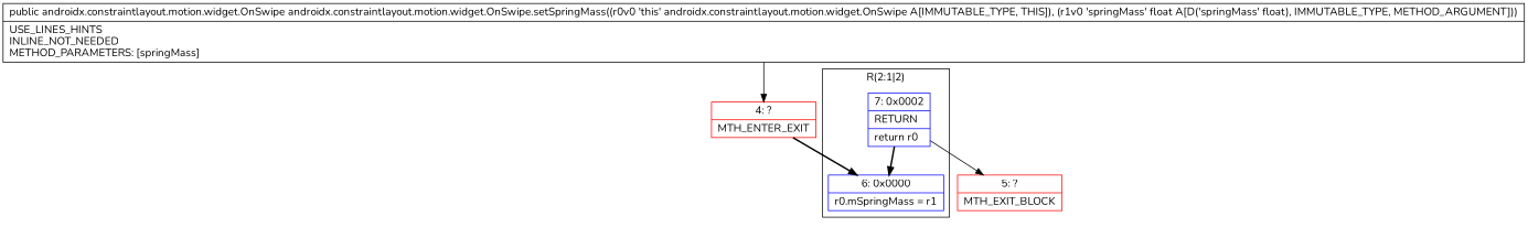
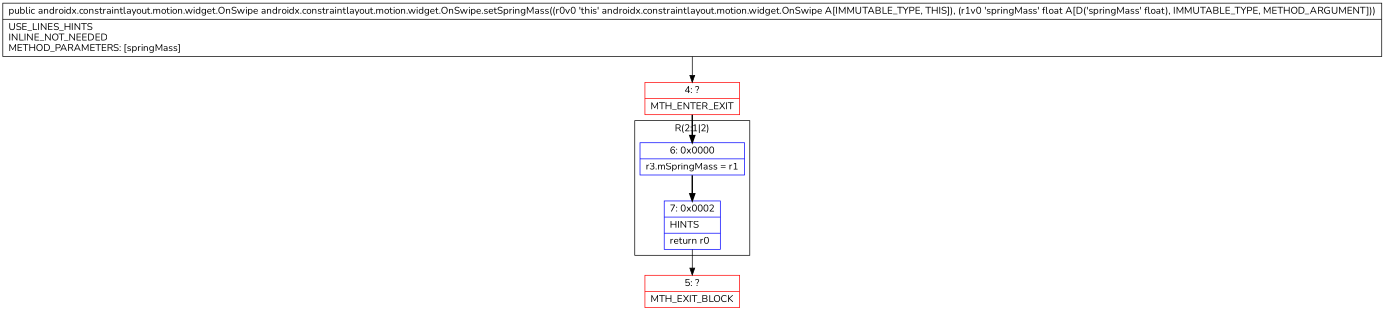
  digraph {
    fontname=Nunito
    node [color=blue fontname=Nunito shape=record]
    edge [fontname=Nunito style=bold]
-   n1 [label="{6\:\ 0x0000|r0.mSpringMass = r1\l}"]
-   n2 [label="{7\:\ 0x0002|RETURN\l|return r0\l}"]
+   n1 [label="{6\:\ 0x0000|r3.mSpringMass = r1\l}"]
+   n2 [label="{7\:\ 0x0002|HINTS\l|return r0\l}"]
    n3 [color=red label="{5\:\ ?|MTH_EXIT_BLOCK\l}"]
    n4 [color=red label="{4\:\ ?|MTH_ENTER_EXIT\l}"]
    n5 [label="{public androidx.constraintlayout.motion.widget.OnSwipe androidx.constraintlayout.motion.widget.OnSwipe.setSpringMass((r0v0 'this' androidx.constraintlayout.motion.widget.OnSwipe A[IMMUTABLE_TYPE, THIS]), (r1v0 'springMass' float A[D('springMass' float), IMMUTABLE_TYPE, METHOD_ARGUMENT]))  | USE_LINES_HINTS\lINLINE_NOT_NEEDED\lMETHOD_PARAMETERS: [springMass]\l}" color=""]
    subgraph cluster_1 {
      label="R(2:1|2)"
      n1
      n2
    }
-   n2 -> n1
+   n1 -> n2
    n2 -> n3 [style=solid]
    n4 -> n1
    n5 -> n4 [style=solid]
  }
